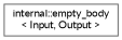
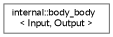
  digraph {
    rankdir=LR
    fontname=Lato
-   n1 [color=grey40 fillcolor=white fontname=Lato fontsize=10 height=0.2 label="internal::empty_body\l\< Input, Output \>" shape=box style=filled width=0.4]
+   n1 [color=grey40 fillcolor=white fontname=Lato fontsize=10 height=0.2 label="internal::body_body\l\< Input, Output \>" shape=box style=filled width=0.4]
  }
